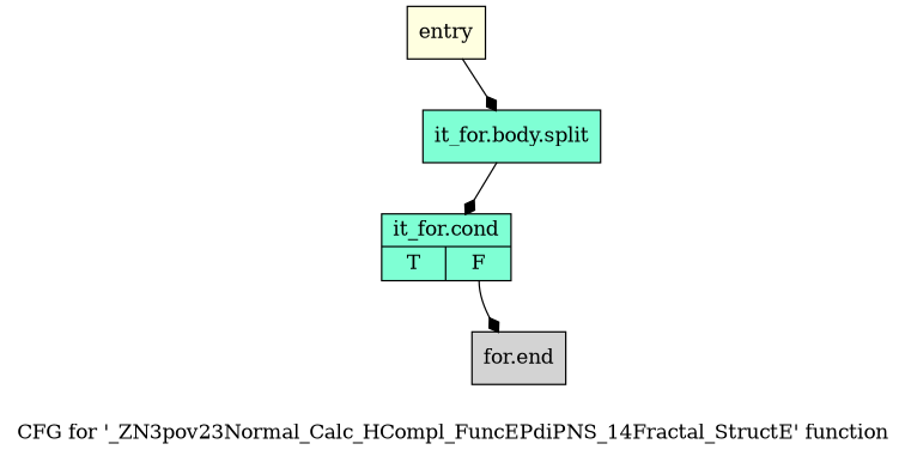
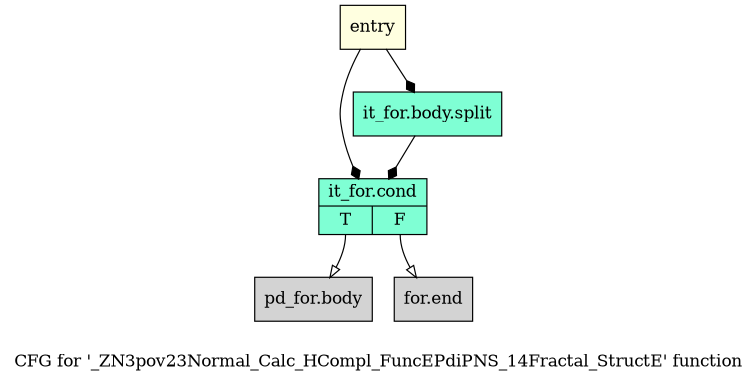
  digraph {
    label="CFG for '_ZN3pov23Normal_Calc_HCompl_FuncEPdiPNS_14Fractal_StructE' function"
    node [fillcolor=aquamarine shape=record style=filled]
    edge [arrowhead=diamond]
    n1 [fillcolor=lightyellow label="{entry}"]
    n2 [label="{it_for.cond|{<s0>T|<s1>F}}"]
    n3 [label="{it_for.body.split}"]
+   n4 [fillcolor=lightgrey label="{pd_for.body}"]
    n5 [fillcolor=lightgrey label="{for.end}"]
+   n1 -> n2
    n1 -> n3
-   n2 -> n5 [tailport=s1]
+   n2 -> n4 [arrowhead=onormal tailport=s0]
+   n2 -> n5 [arrowhead=onormal tailport=s1]
    n3 -> n2
  }
